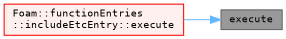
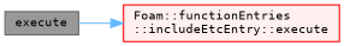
  digraph {
    rankdir=LR
    fontname="DejaVu Sans Mono"
    node [fontname="DejaVu Sans Mono" fontsize=10 shape=box style=filled]
    n1 [color=gray40 fillcolor=grey60 fontcolor=black height=0.2 label=execute width=0.4]
    n2 [color=red fillcolor="#FFF0F0" height=0.2 label="Foam::functionEntries\l::includeEtcEntry::execute" width=0.4]
-   n2 -> n1 [color=steelblue1 fontname="DejaVu Sans Mono" fontsize=10 labelfontname=Helvetica labelfontsize=10 style=solid]
+   n1 -> n2 [color=steelblue1 fontname="DejaVu Sans Mono" fontsize=10 labelfontname=Helvetica labelfontsize=10 style=solid]
  }
